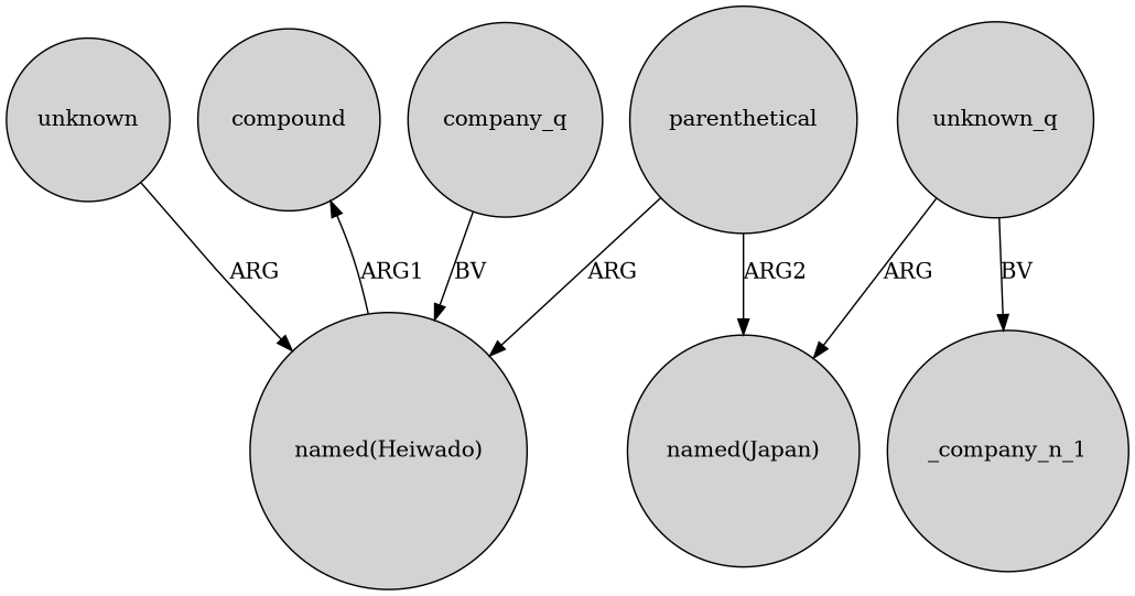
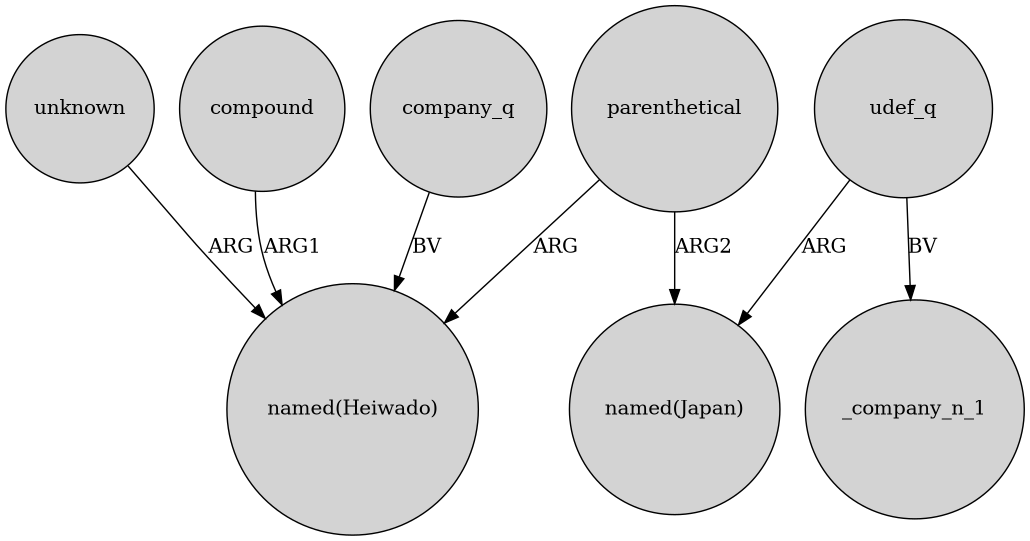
  digraph {
    fontname="DejaVu Serif"
    node [fontname="DejaVu Serif" shape=circle style=filled]
    edge [fontname="DejaVu Serif"]
    compound
    "named(Heiwado)"
    n3 [label=company_q]
-   udef_q [label=unknown_q]
+   udef_q
    _company_n_1
    "named(Japan)"
    parenthetical
    unknown
-   "named(Heiwado)" -> compound [label=ARG1]
+   compound -> "named(Heiwado)" [label=ARG1]
    n3 -> "named(Heiwado)" [label=BV]
    udef_q -> _company_n_1 [label=BV]
    udef_q -> "named(Japan)" [label=ARG]
    parenthetical -> "named(Heiwado)" [label=ARG]
    parenthetical -> "named(Japan)" [label=ARG2]
    unknown -> "named(Heiwado)" [label=ARG]
  }
